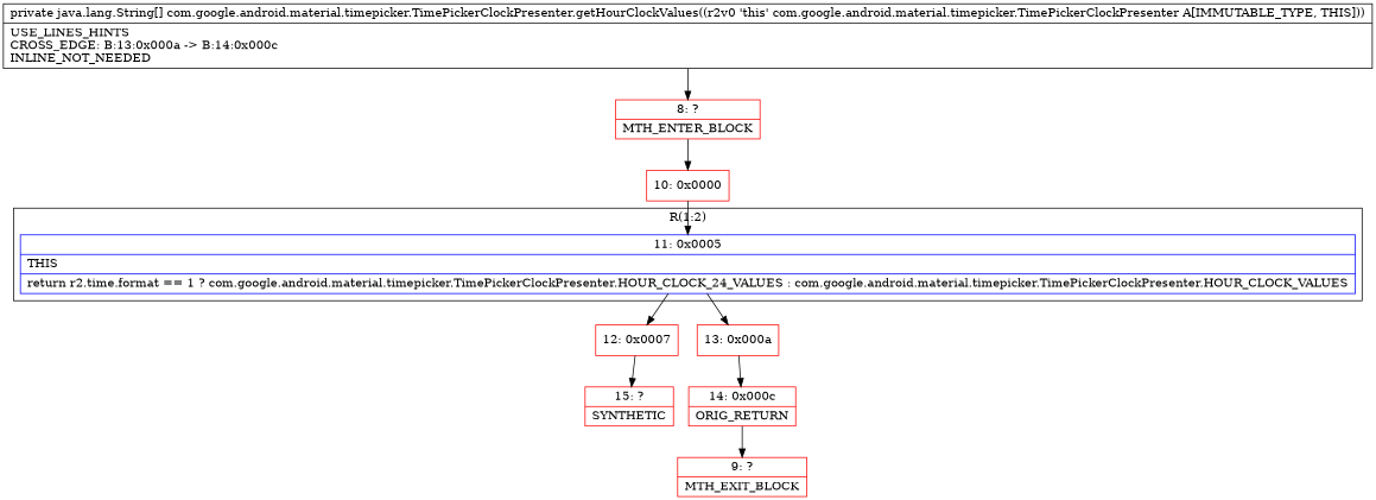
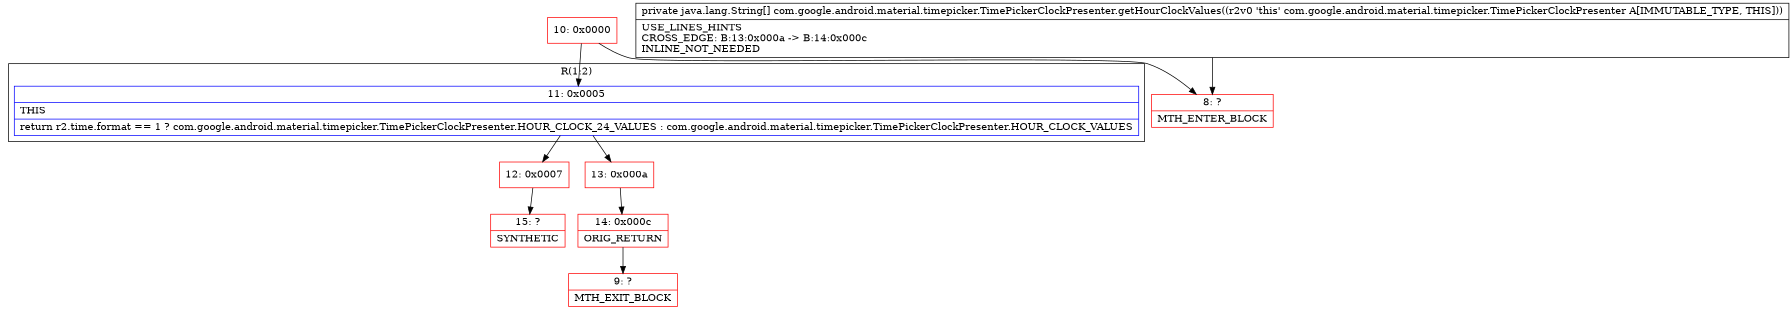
  digraph {
    node [color=red shape=record]
    n1 [color=blue label="{11\:\ 0x0005|THIS\l|return r2.time.format == 1 ? com.google.android.material.timepicker.TimePickerClockPresenter.HOUR_CLOCK_24_VALUES : com.google.android.material.timepicker.TimePickerClockPresenter.HOUR_CLOCK_VALUES\l}"]
    n2 [label="{12\:\ 0x0007}"]
    n3 [label="{13\:\ 0x000a}"]
    n4 [label="{15\:\ ?|SYNTHETIC\l}"]
    n5 [label="{14\:\ 0x000c|ORIG_RETURN\l}"]
    n6 [label="{8\:\ ?|MTH_ENTER_BLOCK\l}"]
    n7 [label="{10\:\ 0x0000}"]
    n8 [label="{9\:\ ?|MTH_EXIT_BLOCK\l}"]
    n9 [label="{private java.lang.String[] com.google.android.material.timepicker.TimePickerClockPresenter.getHourClockValues((r2v0 'this' com.google.android.material.timepicker.TimePickerClockPresenter A[IMMUTABLE_TYPE, THIS]))  | USE_LINES_HINTS\lCROSS_EDGE: B:13:0x000a \-\> B:14:0x000c\lINLINE_NOT_NEEDED\l}" color=""]
    subgraph cluster_1 {
      label="R(1:2)"
      n1
    }
    n1 -> n2
    n1 -> n3
    n2 -> n4
    n3 -> n5
    n5 -> n8
-   n6 -> n7
+   n7 -> n6
    n7 -> n1
    n9 -> n6
  }
